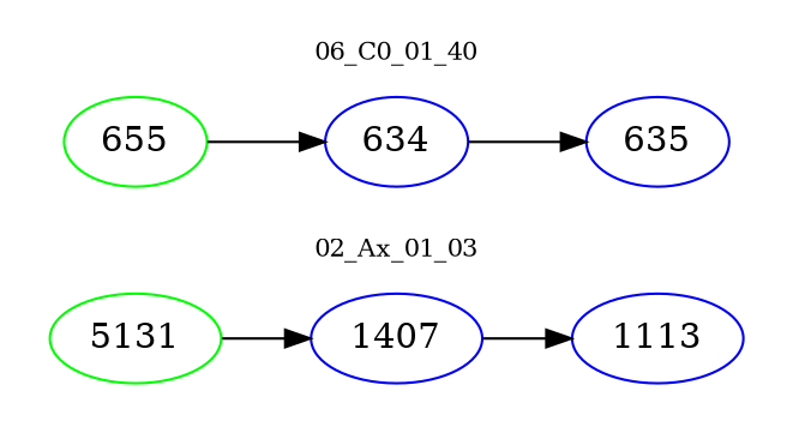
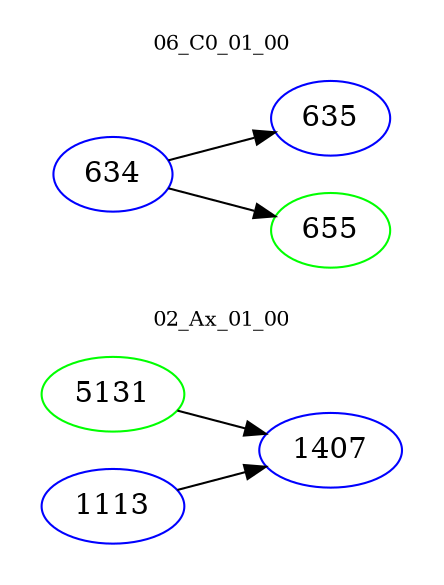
  digraph {
    rankdir=LR
    node [color=blue]
    edge [color=black]
    n1 [color=green label=5131]
    n2 [label=1407]
    n3 [label=1113]
    n4 [color=green label=655]
    n5 [label=634]
    n6 [label=635]
    subgraph cluster_1 {
      color=white
      fontsize=10
-     label="02_Ax_01_03"
+     label="02_Ax_01_00"
      n1
      n2
      n3
    }
    subgraph cluster_2 {
      color=white
      fontsize=10
-     label="06_C0_01_40"
+     label="06_C0_01_00"
      n4
      n5
      n6
    }
    n1 -> n2
-   n2 -> n3
-   n4 -> n5
+   n3 -> n2
+   n5 -> n4
    n5 -> n6
  }
